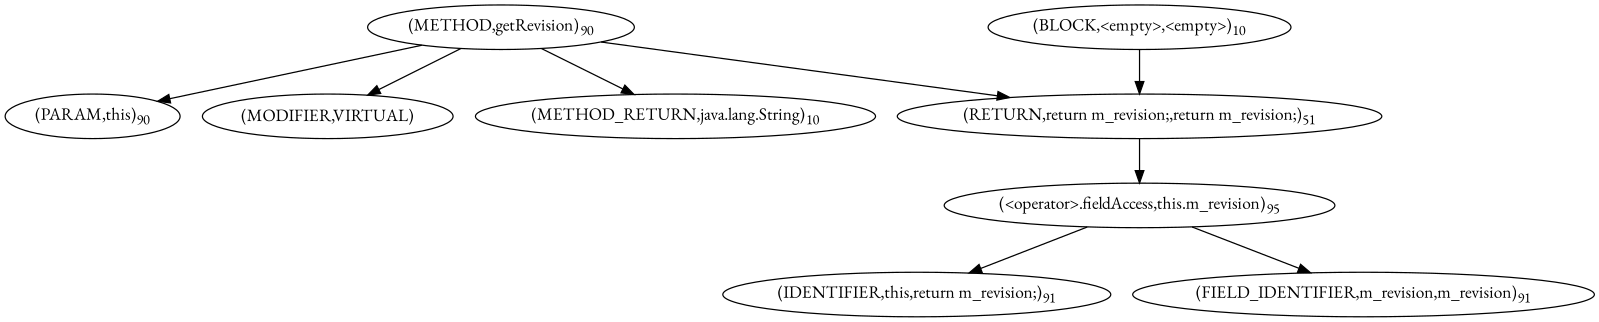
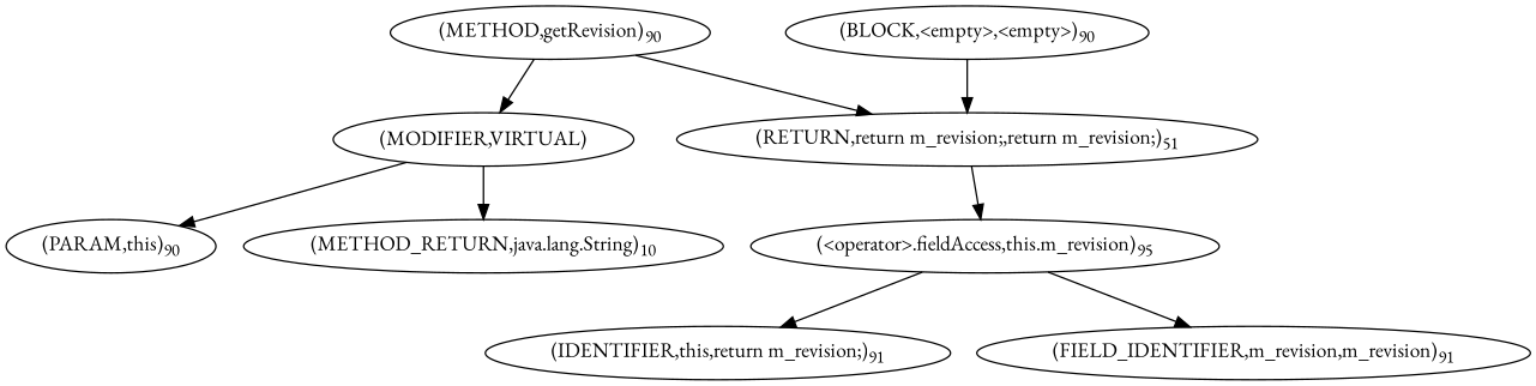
  digraph {
    fontname="EB Garamond"
    node [fontname="EB Garamond"]
    edge [fontname="EB Garamond"]
    n1 [label=<(METHOD,getRevision)<SUB>90</SUB>>]
    n2 [label=<(PARAM,this)<SUB>90</SUB>>]
    n3 [label=<(MODIFIER,VIRTUAL)>]
    n4 [label=<(METHOD_RETURN,java.lang.String)<SUB>10</SUB>>]
    n5 [label=<(RETURN,return m_revision;,return m_revision;)<SUB>51</SUB>>]
-   n6 [label=<(BLOCK,&lt;empty&gt;,&lt;empty&gt;)<SUB>10</SUB>>]
+   n6 [label=<(BLOCK,&lt;empty&gt;,&lt;empty&gt;)<SUB>90</SUB>>]
    n7 [label=<(&lt;operator&gt;.fieldAccess,this.m_revision)<SUB>95</SUB>>]
    n8 [label=<(IDENTIFIER,this,return m_revision;)<SUB>91</SUB>>]
    n9 [label=<(FIELD_IDENTIFIER,m_revision,m_revision)<SUB>91</SUB>>]
-   n1 -> n2
+   n3 -> n2
    n1 -> n3
-   n1 -> n4
+   n3 -> n4
    n1 -> n5
    n5 -> n7
    n6 -> n5
    n7 -> n8
    n7 -> n9
  }
